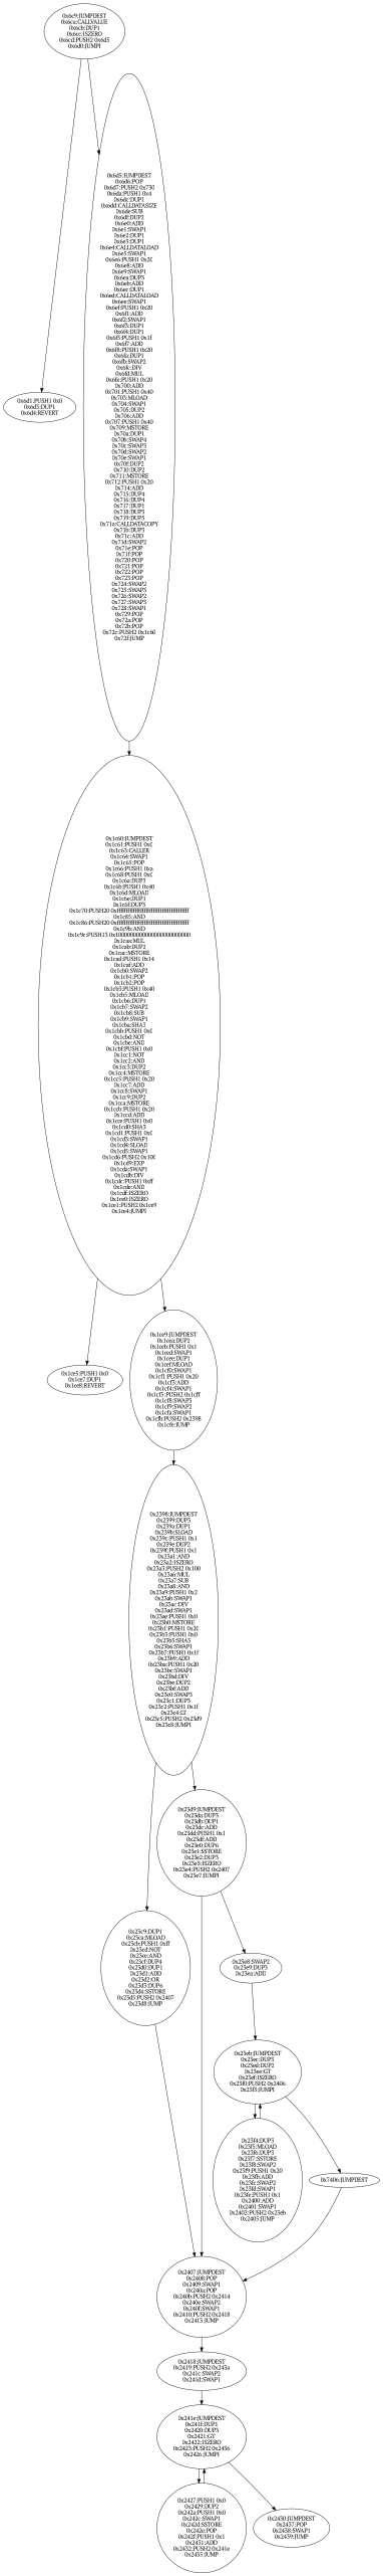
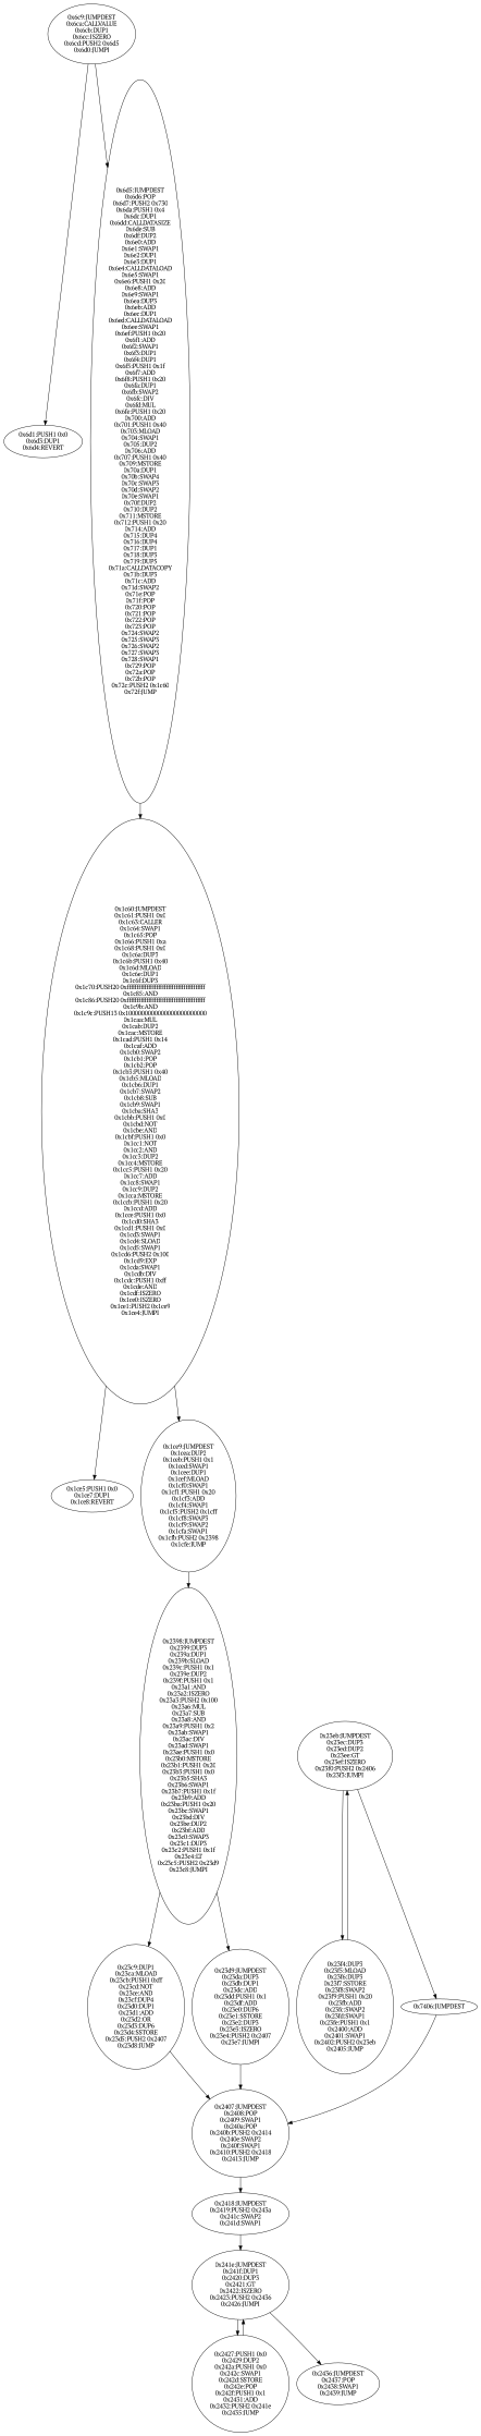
  digraph {
    fontname="PT Serif"
    node [fontname="PT Serif"]
    edge [fontname="PT Serif"]
    n1 [label="0x6c9:JUMPDEST\n0x6ca:CALLVALUE\n0x6cb:DUP1\n0x6cc:ISZERO\n0x6cd:PUSH2 0x6d5\n0x6d0:JUMPI"]
    n2 [label="0x6d1:PUSH1 0x0\n0x6d3:DUP1\n0x6d4:REVERT"]
    n3 [label="0x6d5:JUMPDEST\n0x6d6:POP\n0x6d7:PUSH2 0x730\n0x6da:PUSH1 0x4\n0x6dc:DUP1\n0x6dd:CALLDATASIZE\n0x6de:SUB\n0x6df:DUP2\n0x6e0:ADD\n0x6e1:SWAP1\n0x6e2:DUP1\n0x6e3:DUP1\n0x6e4:CALLDATALOAD\n0x6e5:SWAP1\n0x6e6:PUSH1 0x20\n0x6e8:ADD\n0x6e9:SWAP1\n0x6ea:DUP3\n0x6eb:ADD\n0x6ec:DUP1\n0x6ed:CALLDATALOAD\n0x6ee:SWAP1\n0x6ef:PUSH1 0x20\n0x6f1:ADD\n0x6f2:SWAP1\n0x6f3:DUP1\n0x6f4:DUP1\n0x6f5:PUSH1 0x1f\n0x6f7:ADD\n0x6f8:PUSH1 0x20\n0x6fa:DUP1\n0x6fb:SWAP2\n0x6fc:DIV\n0x6fd:MUL\n0x6fe:PUSH1 0x20\n0x700:ADD\n0x701:PUSH1 0x40\n0x703:MLOAD\n0x704:SWAP1\n0x705:DUP2\n0x706:ADD\n0x707:PUSH1 0x40\n0x709:MSTORE\n0x70a:DUP1\n0x70b:SWAP4\n0x70c:SWAP3\n0x70d:SWAP2\n0x70e:SWAP1\n0x70f:DUP2\n0x710:DUP2\n0x711:MSTORE\n0x712:PUSH1 0x20\n0x714:ADD\n0x715:DUP4\n0x716:DUP4\n0x717:DUP1\n0x718:DUP3\n0x719:DUP5\n0x71a:CALLDATACOPY\n0x71b:DUP3\n0x71c:ADD\n0x71d:SWAP2\n0x71e:POP\n0x71f:POP\n0x720:POP\n0x721:POP\n0x722:POP\n0x723:POP\n0x724:SWAP2\n0x725:SWAP3\n0x726:SWAP2\n0x727:SWAP3\n0x728:SWAP1\n0x729:POP\n0x72a:POP\n0x72b:POP\n0x72c:PUSH2 0x1c60\n0x72f:JUMP"]
    n4 [label="0x1c60:JUMPDEST\n0x1c61:PUSH1 0x0\n0x1c63:CALLER\n0x1c64:SWAP1\n0x1c65:POP\n0x1c66:PUSH1 0xa\n0x1c68:PUSH1 0x0\n0x1c6a:DUP3\n0x1c6b:PUSH1 0x40\n0x1c6d:MLOAD\n0x1c6e:DUP1\n0x1c6f:DUP3\n0x1c70:PUSH20 0xffffffffffffffffffffffffffffffffffffffff\n0x1c85:AND\n0x1c86:PUSH20 0xffffffffffffffffffffffffffffffffffffffff\n0x1c9b:AND\n0x1c9c:PUSH13 0x1000000000000000000000000\n0x1caa:MUL\n0x1cab:DUP2\n0x1cac:MSTORE\n0x1cad:PUSH1 0x14\n0x1caf:ADD\n0x1cb0:SWAP2\n0x1cb1:POP\n0x1cb2:POP\n0x1cb3:PUSH1 0x40\n0x1cb5:MLOAD\n0x1cb6:DUP1\n0x1cb7:SWAP2\n0x1cb8:SUB\n0x1cb9:SWAP1\n0x1cba:SHA3\n0x1cbb:PUSH1 0x0\n0x1cbd:NOT\n0x1cbe:AND\n0x1cbf:PUSH1 0x0\n0x1cc1:NOT\n0x1cc2:AND\n0x1cc3:DUP2\n0x1cc4:MSTORE\n0x1cc5:PUSH1 0x20\n0x1cc7:ADD\n0x1cc8:SWAP1\n0x1cc9:DUP2\n0x1cca:MSTORE\n0x1ccb:PUSH1 0x20\n0x1ccd:ADD\n0x1cce:PUSH1 0x0\n0x1cd0:SHA3\n0x1cd1:PUSH1 0x0\n0x1cd3:SWAP1\n0x1cd4:SLOAD\n0x1cd5:SWAP1\n0x1cd6:PUSH2 0x100\n0x1cd9:EXP\n0x1cda:SWAP1\n0x1cdb:DIV\n0x1cdc:PUSH1 0xff\n0x1cde:AND\n0x1cdf:ISZERO\n0x1ce0:ISZERO\n0x1ce1:PUSH2 0x1ce9\n0x1ce4:JUMPI"]
    n5 [label="0x1ce5:PUSH1 0x0\n0x1ce7:DUP1\n0x1ce8:REVERT"]
    n6 [label="0x1ce9:JUMPDEST\n0x1cea:DUP2\n0x1ceb:PUSH1 0x1\n0x1ced:SWAP1\n0x1cee:DUP1\n0x1cef:MLOAD\n0x1cf0:SWAP1\n0x1cf1:PUSH1 0x20\n0x1cf3:ADD\n0x1cf4:SWAP1\n0x1cf5:PUSH2 0x1cff\n0x1cf8:SWAP3\n0x1cf9:SWAP2\n0x1cfa:SWAP1\n0x1cfb:PUSH2 0x2398\n0x1cfe:JUMP"]
    n7 [label="0x2398:JUMPDEST\n0x2399:DUP3\n0x239a:DUP1\n0x239b:SLOAD\n0x239c:PUSH1 0x1\n0x239e:DUP2\n0x239f:PUSH1 0x1\n0x23a1:AND\n0x23a2:ISZERO\n0x23a3:PUSH2 0x100\n0x23a6:MUL\n0x23a7:SUB\n0x23a8:AND\n0x23a9:PUSH1 0x2\n0x23ab:SWAP1\n0x23ac:DIV\n0x23ad:SWAP1\n0x23ae:PUSH1 0x0\n0x23b0:MSTORE\n0x23b1:PUSH1 0x20\n0x23b3:PUSH1 0x0\n0x23b5:SHA3\n0x23b6:SWAP1\n0x23b7:PUSH1 0x1f\n0x23b9:ADD\n0x23ba:PUSH1 0x20\n0x23bc:SWAP1\n0x23bd:DIV\n0x23be:DUP2\n0x23bf:ADD\n0x23c0:SWAP3\n0x23c1:DUP3\n0x23c2:PUSH1 0x1f\n0x23c4:LT\n0x23c5:PUSH2 0x23d9\n0x23c8:JUMPI"]
    n8 [label="0x23c9:DUP1\n0x23ca:MLOAD\n0x23cb:PUSH1 0xff\n0x23cd:NOT\n0x23ce:AND\n0x23cf:DUP4\n0x23d0:DUP1\n0x23d1:ADD\n0x23d2:OR\n0x23d3:DUP6\n0x23d4:SSTORE\n0x23d5:PUSH2 0x2407\n0x23d8:JUMP"]
    n9 [label="0x23d9:JUMPDEST\n0x23da:DUP3\n0x23db:DUP1\n0x23dc:ADD\n0x23dd:PUSH1 0x1\n0x23df:ADD\n0x23e0:DUP6\n0x23e1:SSTORE\n0x23e2:DUP3\n0x23e3:ISZERO\n0x23e4:PUSH2 0x2407\n0x23e7:JUMPI"]
    n10 [label="0x2407:JUMPDEST\n0x2408:POP\n0x2409:SWAP1\n0x240a:POP\n0x240b:PUSH2 0x2414\n0x240e:SWAP2\n0x240f:SWAP1\n0x2410:PUSH2 0x2418\n0x2413:JUMP"]
-   n11 [label="0x23e8:SWAP2\n0x23e9:DUP3\n0x23ea:ADD"]
    n12 [label="0x2418:JUMPDEST\n0x2419:PUSH2 0x243a\n0x241c:SWAP2\n0x241d:SWAP1"]
    n13 [label="0x23eb:JUMPDEST\n0x23ec:DUP3\n0x23ed:DUP2\n0x23ee:GT\n0x23ef:ISZERO\n0x23f0:PUSH2 0x2406\n0x23f3:JUMPI"]
    n14 [label="0x241e:JUMPDEST\n0x241f:DUP1\n0x2420:DUP3\n0x2421:GT\n0x2422:ISZERO\n0x2423:PUSH2 0x2436\n0x2426:JUMPI"]
    n15 [label="0x2427:PUSH1 0x0\n0x2429:DUP2\n0x242a:PUSH1 0x0\n0x242c:SWAP1\n0x242d:SSTORE\n0x242e:POP\n0x242f:PUSH1 0x1\n0x2431:ADD\n0x2432:PUSH2 0x241e\n0x2435:JUMP"]
-   n16 [label="0x2430:JUMPDEST\n0x2437:POP\n0x2438:SWAP1\n0x2439:JUMP"]
+   n16 [label="0x2436:JUMPDEST\n0x2437:POP\n0x2438:SWAP1\n0x2439:JUMP"]
    n17 [label="0x23f4:DUP3\n0x23f5:MLOAD\n0x23f6:DUP3\n0x23f7:SSTORE\n0x23f8:SWAP2\n0x23f9:PUSH1 0x20\n0x23fb:ADD\n0x23fc:SWAP2\n0x23fd:SWAP1\n0x23fe:PUSH1 0x1\n0x2400:ADD\n0x2401:SWAP1\n0x2402:PUSH2 0x23eb\n0x2405:JUMP"]
    n18 [label="0x7406:JUMPDEST"]
    n1 -> n2
    n1 -> n3
    n3 -> n4
    n4 -> n5
    n4 -> n6
    n6 -> n7
    n7 -> n8
    n7 -> n9
    n8 -> n10
    n9 -> n10
-   n9 -> n11
    n10 -> n12
-   n11 -> n13
    n12 -> n14
    n13 -> n17
    n13 -> n18
    n14 -> n15
    n14 -> n16
    n15 -> n14
    n17 -> n13
    n18 -> n10
  }
